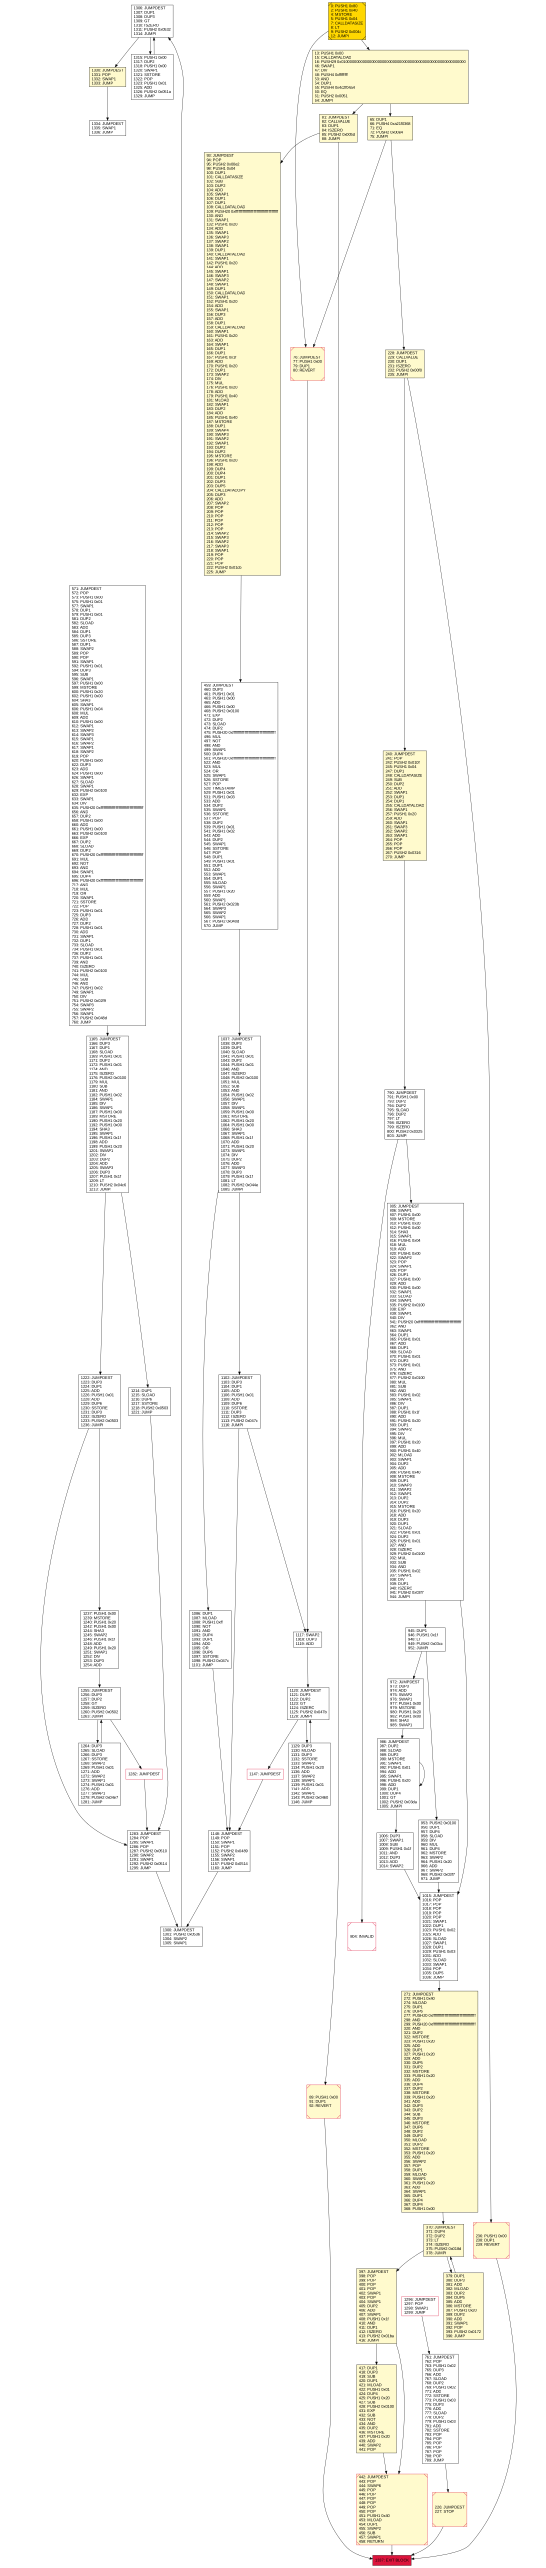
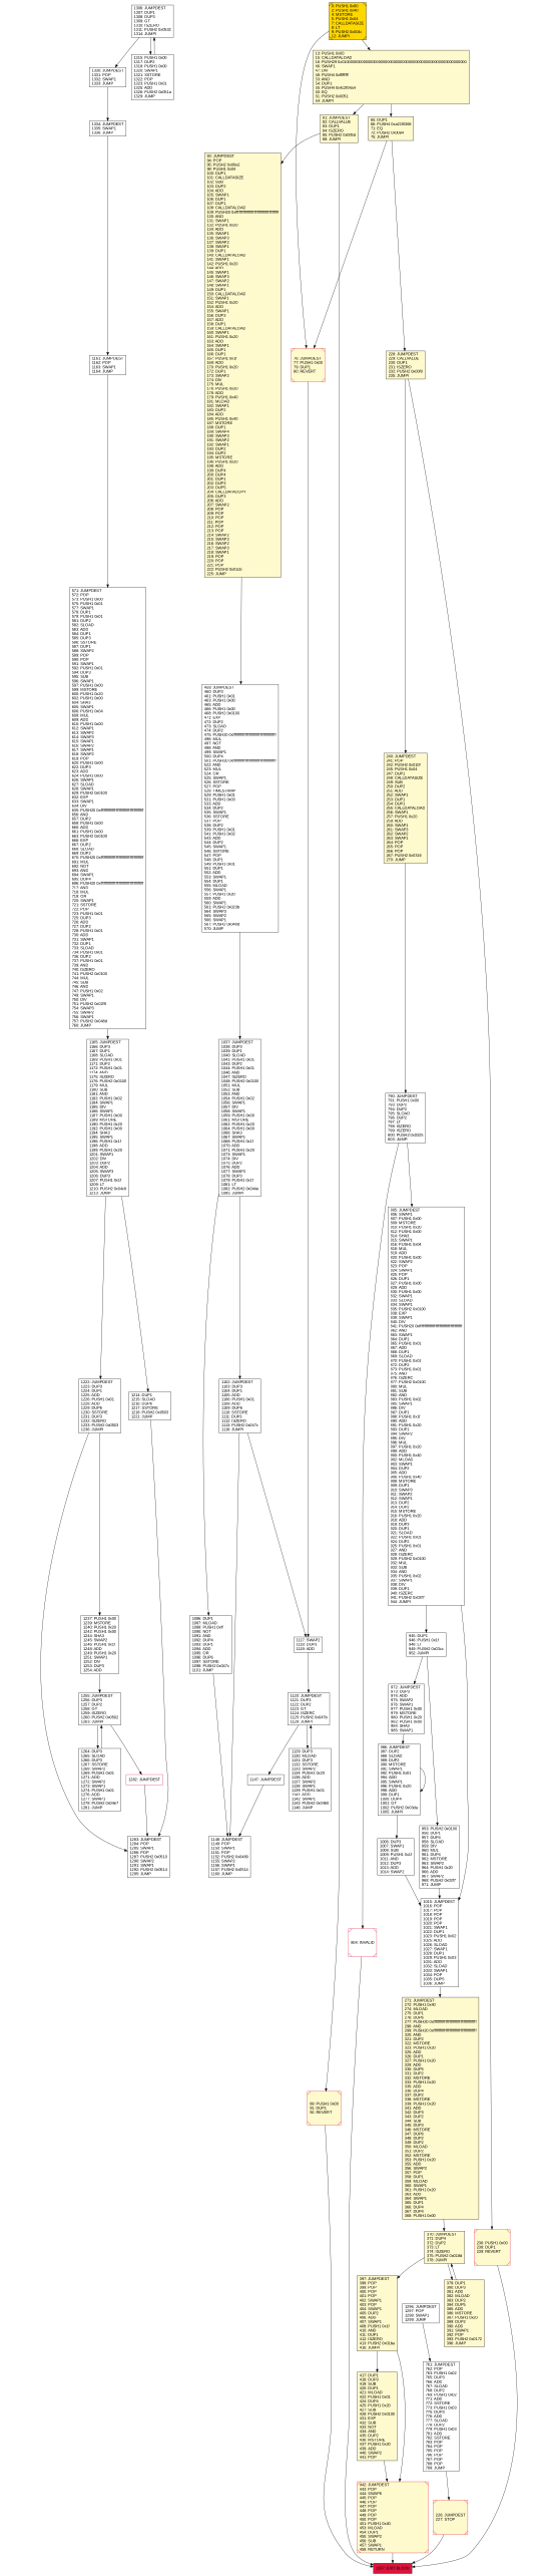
  digraph {
    rankdir=UD
    node [color=black fillcolor=white fontcolor=black fontname=arial shape=box style=filled]
    n1 [label="1306: JUMPDEST\l1307: DUP1\l1308: DUP3\l1309: GT\l1310: ISZERO\l1311: PUSH2 0x0532\l1314: JUMPI\l"]
-   n2 [fillcolor=lemonchiffon label="1330: JUMPDEST\l1331: POP\l1332: SWAP1\l1333: JUMP\l"]
+   n2 [label="1330: JUMPDEST\l1331: POP\l1332: SWAP1\l1333: JUMP\l"]
    n3 [label="1315: PUSH1 0x00\l1317: DUP2\l1318: PUSH1 0x00\l1320: SWAP1\l1321: SSTORE\l1322: POP\l1323: PUSH1 0x01\l1325: ADD\l1326: PUSH2 0x051a\l1329: JUMP\l"]
    n4 [label="1334: JUMPDEST\l1335: SWAP1\l1336: JUMP\l"]
    n5 [label="1222: JUMPDEST\l1223: DUP3\l1224: DUP1\l1225: ADD\l1226: PUSH1 0x01\l1228: ADD\l1229: DUP6\l1230: SSTORE\l1231: DUP3\l1232: ISZERO\l1233: PUSH2 0x0503\l1236: JUMPI\l"]
    n6 [label="1237: PUSH1 0x00\l1239: MSTORE\l1240: PUSH1 0x20\l1242: PUSH1 0x00\l1244: SHA3\l1245: SWAP2\l1246: PUSH1 0x1f\l1248: ADD\l1249: PUSH1 0x20\l1251: SWAP1\l1252: DIV\l1253: DUP3\l1254: ADD\l"]
    n7 [label="1283: JUMPDEST\l1284: POP\l1285: SWAP1\l1286: POP\l1287: PUSH2 0x0510\l1290: SWAP2\l1291: SWAP1\l1292: PUSH2 0x0514\l1295: JUMP\l"]
    n8 [label="1255: JUMPDEST\l1256: DUP3\l1257: DUP2\l1258: GT\l1259: ISZERO\l1260: PUSH2 0x0502\l1263: JUMPI\l"]
-   n9 [label="1300: JUMPDEST\l1301: PUSH2 0x0536\l1304: SWAP2\l1305: SWAP1\l"]
-   n11 [color=crimson label="1296: JUMPDEST\l1297: POP\l1298: SWAP1\l1299: JUMP\l"]
+   n10 [label="1161: JUMPDEST\l1162: POP\l1163: SWAP1\l1164: JUMP\l"]
+   n11 [label="1296: JUMPDEST\l1297: POP\l1298: SWAP1\l1299: JUMP\l"]
    n12 [label="761: JUMPDEST\l762: POP\l763: PUSH1 0x02\l765: DUP3\l766: ADD\l767: SLOAD\l768: DUP2\l769: PUSH1 0x02\l771: ADD\l772: SSTORE\l773: PUSH1 0x03\l775: DUP3\l776: ADD\l777: SLOAD\l778: DUP2\l779: PUSH1 0x03\l781: ADD\l782: SSTORE\l783: POP\l784: POP\l785: POP\l786: POP\l787: POP\l788: POP\l789: JUMP\l"]
    n13 [label="571: JUMPDEST\l572: POP\l573: PUSH1 0x00\l575: PUSH1 0x01\l577: SWAP1\l578: DUP1\l579: PUSH1 0x01\l581: DUP2\l582: SLOAD\l583: ADD\l584: DUP1\l585: DUP3\l586: SSTORE\l587: DUP1\l588: SWAP2\l589: POP\l590: POP\l591: SWAP1\l592: PUSH1 0x01\l594: DUP3\l595: SUB\l596: SWAP1\l597: PUSH1 0x00\l599: MSTORE\l600: PUSH1 0x20\l602: PUSH1 0x00\l604: SHA3\l605: SWAP1\l606: PUSH1 0x04\l608: MUL\l609: ADD\l610: PUSH1 0x00\l612: SWAP1\l613: SWAP2\l614: SWAP3\l615: SWAP1\l616: SWAP2\l617: SWAP1\l618: SWAP2\l619: POP\l620: PUSH1 0x00\l622: DUP3\l623: ADD\l624: PUSH1 0x00\l626: SWAP1\l627: SLOAD\l628: SWAP1\l629: PUSH2 0x0100\l632: EXP\l633: SWAP1\l634: DIV\l635: PUSH20 0xffffffffffffffffffffffffffffffffffffffff\l656: AND\l657: DUP2\l658: PUSH1 0x00\l660: ADD\l661: PUSH1 0x00\l663: PUSH2 0x0100\l666: EXP\l667: DUP2\l668: SLOAD\l669: DUP2\l670: PUSH20 0xffffffffffffffffffffffffffffffffffffffff\l691: MUL\l692: NOT\l693: AND\l694: SWAP1\l695: DUP4\l696: PUSH20 0xffffffffffffffffffffffffffffffffffffffff\l717: AND\l718: MUL\l719: OR\l720: SWAP1\l721: SSTORE\l722: POP\l723: PUSH1 0x01\l725: DUP3\l726: ADD\l727: DUP2\l728: PUSH1 0x01\l730: ADD\l731: SWAP1\l732: DUP1\l733: SLOAD\l734: PUSH1 0x01\l736: DUP2\l737: PUSH1 0x01\l739: AND\l740: ISZERO\l741: PUSH2 0x0100\l744: MUL\l745: SUB\l746: AND\l747: PUSH1 0x02\l749: SWAP1\l750: DIV\l751: PUSH2 0x02f9\l754: SWAP3\l755: SWAP2\l756: SWAP1\l757: PUSH2 0x048d\l760: JUMP\l"]
    n14 [fillcolor=lemonchiffon label="228: JUMPDEST\l229: CALLVALUE\l230: DUP1\l231: ISZERO\l232: PUSH2 0x00f0\l235: JUMPI\l"]
    n15 [fillcolor=lemonchiffon label="240: JUMPDEST\l241: POP\l242: PUSH2 0x010f\l245: PUSH1 0x04\l247: DUP1\l248: CALLDATASIZE\l249: SUB\l250: DUP2\l251: ADD\l252: SWAP1\l253: DUP1\l254: DUP1\l255: CALLDATALOAD\l256: SWAP1\l257: PUSH1 0x20\l259: ADD\l260: SWAP1\l261: SWAP3\l262: SWAP2\l263: SWAP1\l264: POP\l265: POP\l266: POP\l267: PUSH2 0x0316\l270: JUMP\l"]
    n16 [color=crimson fillcolor=lemonchiffon label="236: PUSH1 0x00\l238: DUP1\l239: REVERT\l" shape=Msquare]
    n17 [label="790: JUMPDEST\l791: PUSH1 0x00\l793: DUP2\l794: DUP2\l795: SLOAD\l796: DUP2\l797: LT\l798: ISZERO\l799: ISZERO\l800: PUSH2 0x0325\l803: JUMPI\l"]
    n18 [fillcolor=crimson label="1337: EXIT BLOCK\l"]
    n19 [label="1165: JUMPDEST\l1166: DUP3\l1167: DUP1\l1168: SLOAD\l1169: PUSH1 0x01\l1171: DUP2\l1172: PUSH1 0x01\l1174: AND\l1175: ISZERO\l1176: PUSH2 0x0100\l1179: MUL\l1180: SUB\l1181: AND\l1182: PUSH1 0x02\l1184: SWAP1\l1185: DIV\l1186: SWAP1\l1187: PUSH1 0x00\l1189: MSTORE\l1190: PUSH1 0x20\l1192: PUSH1 0x00\l1194: SHA3\l1195: SWAP1\l1196: PUSH1 0x1f\l1198: ADD\l1199: PUSH1 0x20\l1201: SWAP1\l1202: DIV\l1203: DUP2\l1204: ADD\l1205: SWAP3\l1206: DUP3\l1207: PUSH1 0x1f\l1209: LT\l1210: PUSH2 0x04c6\l1213: JUMPI\l"]
    n20 [label="1214: DUP1\l1215: SLOAD\l1216: DUP6\l1217: SSTORE\l1218: PUSH2 0x0503\l1221: JUMP\l"]
    n21 [label="1148: JUMPDEST\l1149: POP\l1150: SWAP1\l1151: POP\l1152: PUSH2 0x0489\l1155: SWAP2\l1156: SWAP1\l1157: PUSH2 0x0514\l1160: JUMP\l"]
    n22 [label="1120: JUMPDEST\l1121: DUP3\l1122: DUP2\l1123: GT\l1124: ISZERO\l1125: PUSH2 0x047b\l1128: JUMPI\l"]
    n23 [label="1129: DUP3\l1130: MLOAD\l1131: DUP3\l1132: SSTORE\l1133: SWAP2\l1134: PUSH1 0x20\l1136: ADD\l1137: SWAP2\l1138: SWAP1\l1139: PUSH1 0x01\l1141: ADD\l1142: SWAP1\l1143: PUSH2 0x0460\l1146: JUMP\l"]
-   n24 [color=crimson label="1147: JUMPDEST\l"]
+   n24 [label="1147: JUMPDEST\l"]
    n25 [color=crimson fillcolor=lemonchiffon label="442: JUMPDEST\l443: POP\l444: SWAP6\l445: POP\l446: POP\l447: POP\l448: POP\l449: POP\l450: POP\l451: PUSH1 0x40\l453: MLOAD\l454: DUP1\l455: SWAP2\l456: SUB\l457: SWAP1\l458: RETURN\l" shape=Msquare]
    n26 [color=crimson label="804: INVALID\l" shape=Msquare]
    n27 [label="805: JUMPDEST\l806: SWAP1\l807: PUSH1 0x00\l809: MSTORE\l810: PUSH1 0x20\l812: PUSH1 0x00\l814: SHA3\l815: SWAP1\l816: PUSH1 0x04\l818: MUL\l819: ADD\l820: PUSH1 0x00\l822: SWAP2\l823: POP\l824: SWAP1\l825: POP\l826: DUP1\l827: PUSH1 0x00\l829: ADD\l830: PUSH1 0x00\l832: SWAP1\l833: SLOAD\l834: SWAP1\l835: PUSH2 0x0100\l838: EXP\l839: SWAP1\l840: DIV\l841: PUSH20 0xffffffffffffffffffffffffffffffffffffffff\l862: AND\l863: SWAP1\l864: DUP1\l865: PUSH1 0x01\l867: ADD\l868: DUP1\l869: SLOAD\l870: PUSH1 0x01\l872: DUP2\l873: PUSH1 0x01\l875: AND\l876: ISZERO\l877: PUSH2 0x0100\l880: MUL\l881: SUB\l882: AND\l883: PUSH1 0x02\l885: SWAP1\l886: DIV\l887: DUP1\l888: PUSH1 0x1f\l890: ADD\l891: PUSH1 0x20\l893: DUP1\l894: SWAP2\l895: DIV\l896: MUL\l897: PUSH1 0x20\l899: ADD\l900: PUSH1 0x40\l902: MLOAD\l903: SWAP1\l904: DUP2\l905: ADD\l906: PUSH1 0x40\l908: MSTORE\l909: DUP1\l910: SWAP3\l911: SWAP2\l912: SWAP1\l913: DUP2\l914: DUP2\l915: MSTORE\l916: PUSH1 0x20\l918: ADD\l919: DUP3\l920: DUP1\l921: SLOAD\l922: PUSH1 0x01\l924: DUP2\l925: PUSH1 0x01\l927: AND\l928: ISZERO\l929: PUSH2 0x0100\l932: MUL\l933: SUB\l934: AND\l935: PUSH1 0x02\l937: SWAP1\l938: DIV\l939: DUP1\l940: ISZERO\l941: PUSH2 0x03f7\l944: JUMPI\l"]
    n28 [label="945: DUP1\l946: PUSH1 0x1f\l948: LT\l949: PUSH2 0x03cc\l952: JUMPI\l"]
    n29 [label="1015: JUMPDEST\l1016: POP\l1017: POP\l1018: POP\l1019: POP\l1020: POP\l1021: SWAP1\l1022: DUP1\l1023: PUSH1 0x02\l1025: ADD\l1026: SLOAD\l1027: SWAP1\l1028: DUP1\l1029: PUSH1 0x03\l1031: ADD\l1032: SLOAD\l1033: SWAP1\l1034: POP\l1035: DUP5\l1036: JUMP\l"]
    n30 [fillcolor=lemonchiffon label="379: DUP1\l380: DUP3\l381: ADD\l382: MLOAD\l383: DUP2\l384: DUP5\l385: ADD\l386: MSTORE\l387: PUSH1 0x20\l389: DUP2\l390: ADD\l391: SWAP1\l392: POP\l393: PUSH2 0x0172\l396: JUMP\l"]
    n31 [fillcolor=lemonchiffon label="370: JUMPDEST\l371: DUP4\l372: DUP2\l373: LT\l374: ISZERO\l375: PUSH2 0x018d\l378: JUMPI\l"]
    n32 [fillcolor=lemonchiffon label="397: JUMPDEST\l398: POP\l399: POP\l400: POP\l401: POP\l402: SWAP1\l403: POP\l404: SWAP1\l405: DUP2\l406: ADD\l407: SWAP1\l408: PUSH1 0x1f\l410: AND\l411: DUP1\l412: ISZERO\l413: PUSH2 0x01ba\l416: JUMPI\l"]
    n33 [fillcolor=lemonchiffon label="417: DUP1\l418: DUP3\l419: SUB\l420: DUP1\l421: MLOAD\l422: PUSH1 0x01\l424: DUP4\l425: PUSH1 0x20\l427: SUB\l428: PUSH2 0x0100\l431: EXP\l432: SUB\l433: NOT\l434: AND\l435: DUP2\l436: MSTORE\l437: PUSH1 0x20\l439: ADD\l440: SWAP2\l441: POP\l"]
    n34 [label="1264: DUP3\l1265: SLOAD\l1266: DUP3\l1267: SSTORE\l1268: SWAP2\l1269: PUSH1 0x01\l1271: ADD\l1272: SWAP2\l1273: SWAP1\l1274: PUSH1 0x01\l1276: ADD\l1277: SWAP1\l1278: PUSH2 0x04e7\l1281: JUMP\l"]
    n35 [color=crimson label="1282: JUMPDEST\l"]
    n36 [fillcolor=lemonchiffon label="65: DUP1\l66: PUSH4 0xa21f0368\l71: EQ\l72: PUSH2 0x00e4\l75: JUMPI\l"]
    n37 [color=crimson fillcolor=lemonchiffon label="76: JUMPDEST\l77: PUSH1 0x00\l79: DUP1\l80: REVERT\l" shape=Msquare]
-   n38 [label="1117: SWAP2\l1918: DUP3\l1119: ADD\l"]
+   n38 [label="1117: SWAP2\l1118: DUP3\l1119: ADD\l"]
    n39 [label="972: JUMPDEST\l973: DUP3\l974: ADD\l975: SWAP2\l976: SWAP1\l977: PUSH1 0x00\l979: MSTORE\l980: PUSH1 0x20\l982: PUSH1 0x00\l984: SHA3\l985: SWAP1\l"]
    n40 [label="953: PUSH2 0x0100\l956: DUP1\l957: DUP4\l958: SLOAD\l959: DIV\l960: MUL\l961: DUP4\l962: MSTORE\l963: SWAP2\l964: PUSH1 0x20\l966: ADD\l967: SWAP2\l968: PUSH2 0x03f7\l971: JUMP\l"]
    n41 [fillcolor=lemonchiffon label="271: JUMPDEST\l272: PUSH1 0x40\l274: MLOAD\l275: DUP1\l276: DUP6\l277: PUSH20 0xffffffffffffffffffffffffffffffffffffffff\l298: AND\l299: PUSH20 0xffffffffffffffffffffffffffffffffffffffff\l320: AND\l321: DUP2\l322: MSTORE\l323: PUSH1 0x20\l325: ADD\l326: DUP1\l327: PUSH1 0x20\l329: ADD\l330: DUP5\l331: DUP2\l332: MSTORE\l333: PUSH1 0x20\l335: ADD\l336: DUP4\l337: DUP2\l338: MSTORE\l339: PUSH1 0x20\l341: ADD\l342: DUP3\l343: DUP2\l344: SUB\l345: DUP3\l346: MSTORE\l347: DUP6\l348: DUP2\l349: DUP2\l350: MLOAD\l351: DUP2\l352: MSTORE\l353: PUSH1 0x20\l355: ADD\l356: SWAP2\l357: POP\l358: DUP1\l359: MLOAD\l360: SWAP1\l361: PUSH1 0x20\l363: ADD\l364: SWAP1\l365: DUP1\l366: DUP4\l367: DUP4\l368: PUSH1 0x00\l"]
    n42 [label="986: JUMPDEST\l987: DUP2\l988: SLOAD\l989: DUP2\l990: MSTORE\l991: SWAP1\l992: PUSH1 0x01\l994: ADD\l995: SWAP1\l996: PUSH1 0x20\l998: ADD\l999: DUP1\l1000: DUP4\l1001: GT\l1002: PUSH2 0x03da\l1005: JUMPI\l"]
    n43 [color=crimson fillcolor=lemonchiffon label="226: JUMPDEST\l227: STOP\l" shape=Msquare]
    n44 [label="1037: JUMPDEST\l1038: DUP3\l1039: DUP1\l1040: SLOAD\l1041: PUSH1 0x01\l1043: DUP2\l1044: PUSH1 0x01\l1046: AND\l1047: ISZERO\l1048: PUSH2 0x0100\l1051: MUL\l1052: SUB\l1053: AND\l1054: PUSH1 0x02\l1056: SWAP1\l1057: DIV\l1058: SWAP1\l1059: PUSH1 0x00\l1061: MSTORE\l1062: PUSH1 0x20\l1064: PUSH1 0x00\l1066: SHA3\l1067: SWAP1\l1068: PUSH1 0x1f\l1070: ADD\l1071: PUSH1 0x20\l1073: SWAP1\l1074: DIV\l1075: DUP2\l1076: ADD\l1077: SWAP3\l1078: DUP3\l1079: PUSH1 0x1f\l1081: LT\l1082: PUSH2 0x044e\l1085: JUMPI\l"]
    n45 [label="1086: DUP1\l1087: MLOAD\l1088: PUSH1 0xff\l1090: NOT\l1091: AND\l1092: DUP4\l1093: DUP1\l1094: ADD\l1095: OR\l1096: DUP6\l1097: SSTORE\l1098: PUSH2 0x047c\l1101: JUMP\l"]
    n46 [label="1102: JUMPDEST\l1103: DUP3\l1104: DUP1\l1105: ADD\l1106: PUSH1 0x01\l1108: ADD\l1109: DUP6\l1110: SSTORE\l1111: DUP3\l1112: ISZERO\l1113: PUSH2 0x047c\l1116: JUMPI\l"]
    n47 [fillcolor=lemonchiffon label="93: JUMPDEST\l94: POP\l95: PUSH2 0x00e2\l98: PUSH1 0x04\l100: DUP1\l101: CALLDATASIZE\l102: SUB\l103: DUP2\l104: ADD\l105: SWAP1\l106: DUP1\l107: DUP1\l108: CALLDATALOAD\l109: PUSH20 0xffffffffffffffffffffffffffffffffffffffff\l130: AND\l131: SWAP1\l132: PUSH1 0x20\l134: ADD\l135: SWAP1\l136: SWAP3\l137: SWAP2\l138: SWAP1\l139: DUP1\l140: CALLDATALOAD\l141: SWAP1\l142: PUSH1 0x20\l144: ADD\l145: SWAP1\l146: SWAP3\l147: SWAP2\l148: SWAP1\l149: DUP1\l150: CALLDATALOAD\l151: SWAP1\l152: PUSH1 0x20\l154: ADD\l155: SWAP1\l156: DUP3\l157: ADD\l158: DUP1\l159: CALLDATALOAD\l160: SWAP1\l161: PUSH1 0x20\l163: ADD\l164: SWAP1\l165: DUP1\l166: DUP1\l167: PUSH1 0x1f\l169: ADD\l170: PUSH1 0x20\l172: DUP1\l173: SWAP2\l174: DIV\l175: MUL\l176: PUSH1 0x20\l178: ADD\l179: PUSH1 0x40\l181: MLOAD\l182: SWAP1\l183: DUP2\l184: ADD\l185: PUSH1 0x40\l187: MSTORE\l188: DUP1\l189: SWAP4\l190: SWAP3\l191: SWAP2\l192: SWAP1\l193: DUP2\l194: DUP2\l195: MSTORE\l196: PUSH1 0x20\l198: ADD\l199: DUP4\l200: DUP4\l201: DUP1\l202: DUP3\l203: DUP5\l204: CALLDATACOPY\l205: DUP3\l206: ADD\l207: SWAP2\l208: POP\l209: POP\l210: POP\l211: POP\l212: POP\l213: POP\l214: SWAP2\l215: SWAP3\l216: SWAP2\l217: SWAP3\l218: SWAP1\l219: POP\l220: POP\l221: POP\l222: PUSH2 0x01cb\l225: JUMP\l"]
    n48 [label="459: JUMPDEST\l460: DUP3\l461: PUSH1 0x01\l463: PUSH1 0x00\l465: ADD\l466: PUSH1 0x00\l468: PUSH2 0x0100\l471: EXP\l472: DUP2\l473: SLOAD\l474: DUP2\l475: PUSH20 0xffffffffffffffffffffffffffffffffffffffff\l496: MUL\l497: NOT\l498: AND\l499: SWAP1\l500: DUP4\l501: PUSH20 0xffffffffffffffffffffffffffffffffffffffff\l522: AND\l523: MUL\l524: OR\l525: SWAP1\l526: SSTORE\l527: POP\l528: TIMESTAMP\l529: PUSH1 0x01\l531: PUSH1 0x03\l533: ADD\l534: DUP2\l535: SWAP1\l536: SSTORE\l537: POP\l538: DUP2\l539: PUSH1 0x01\l541: PUSH1 0x02\l543: ADD\l544: DUP2\l545: SWAP1\l546: SSTORE\l547: POP\l548: DUP1\l549: PUSH1 0x01\l551: DUP1\l552: ADD\l553: SWAP1\l554: DUP1\l555: MLOAD\l556: SWAP1\l557: PUSH1 0x20\l559: ADD\l560: SWAP1\l561: PUSH2 0x023b\l564: SWAP3\l565: SWAP2\l566: SWAP1\l567: PUSH2 0x040d\l570: JUMP\l"]
    n49 [fillcolor=lemonchiffon label="81: JUMPDEST\l82: CALLVALUE\l83: DUP1\l84: ISZERO\l85: PUSH2 0x005d\l88: JUMPI\l"]
    n50 [color=crimson fillcolor=lemonchiffon label="89: PUSH1 0x00\l91: DUP1\l92: REVERT\l" shape=Msquare]
    n51 [label="1006: DUP3\l1007: SWAP1\l1008: SUB\l1009: PUSH1 0x1f\l1011: AND\l1012: DUP3\l1013: ADD\l1014: SWAP2\l"]
    n52 [fillcolor=lemonchiffon label="13: PUSH1 0x00\l15: CALLDATALOAD\l16: PUSH29 0x0100000000000000000000000000000000000000000000000000000000\l46: SWAP1\l47: DIV\l48: PUSH4 0xffffffff\l53: AND\l54: DUP1\l55: PUSH4 0x4c2f04a4\l60: EQ\l61: PUSH2 0x0051\l64: JUMPI\l"]
    n53 [fillcolor=gold label="0: PUSH1 0x80\l2: PUSH1 0x40\l4: MSTORE\l5: PUSH1 0x04\l7: CALLDATASIZE\l8: LT\l9: PUSH2 0x004c\l12: JUMPI\l" shape=Msquare]
    n1 -> n2
    n1 -> n3
    n2 -> n4
    n3 -> n1
+   n4 -> n10
    n5 -> n6
    n5 -> n7
    n6 -> n8
-   n7 -> n9
    n8 -> n34
    n8 -> n35
-   n9 -> n1
+   n10 -> n13
    n11 -> n12
    n12 -> n43
    n13 -> n19
    n14 -> n15
    n14 -> n16
    n15 -> n17
    n16 -> n18
    n17 -> n26
    n17 -> n27
    n19 -> n5
    n19 -> n20
    n20 -> n7
-   n21 -> n9
    n22 -> n23
    n22 -> n24
    n23 -> n22
    n24 -> n21
    n25 -> n18
+   n26 -> n18
    n27 -> n28
    n27 -> n29
    n28 -> n39
    n28 -> n40
    n29 -> n41
    n30 -> n31
    n31 -> n30
    n31 -> n32
    n32 -> n25
    n32 -> n33
    n33 -> n25
    n34 -> n8
    n35 -> n7
    n36 -> n14
    n36 -> n37
    n37 -> n38
    n38 -> n22
    n39 -> n42
    n40 -> n29
    n41 -> n31
    n42 -> n42
    n42 -> n51
    n43 -> n18
    n44 -> n45
    n44 -> n46
    n45 -> n21
    n46 -> n21
    n46 -> n38
    n47 -> n48
    n48 -> n44
    n49 -> n47
    n49 -> n50
    n50 -> n18
    n51 -> n29
    n52 -> n36
    n52 -> n49
    n53 -> n37
    n53 -> n52
  }
